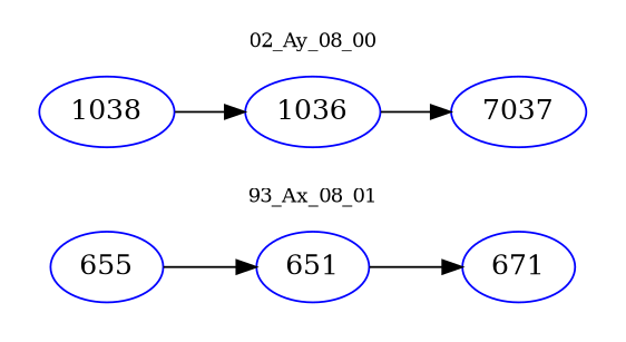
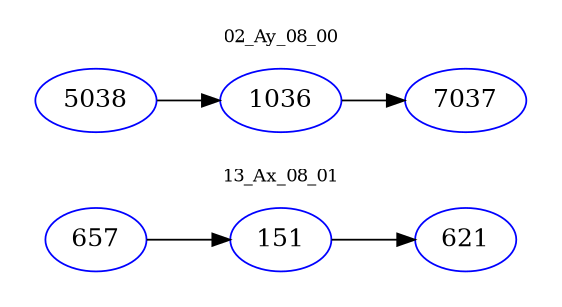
  digraph {
    rankdir=LR
    node [color=blue]
    edge [color=black]
-   n1 [label=655]
-   n2 [label=651]
-   n3 [label=671]
-   n4 [label=1038]
+   n1 [label=657]
+   n2 [label=151]
+   n3 [label=621]
+   n4 [label=5038]
    n5 [label=1036]
    n6 [label=7037]
    subgraph cluster_1 {
      color=white
      fontsize=10
-     label="93_Ax_08_01"
+     label="13_Ax_08_01"
      n1
      n2
      n3
    }
    subgraph cluster_2 {
      color=white
      fontsize=10
      label="02_Ay_08_00"
      n4
      n5
      n6
    }
    n1 -> n2
    n2 -> n3
    n4 -> n5
    n5 -> n6
  }
